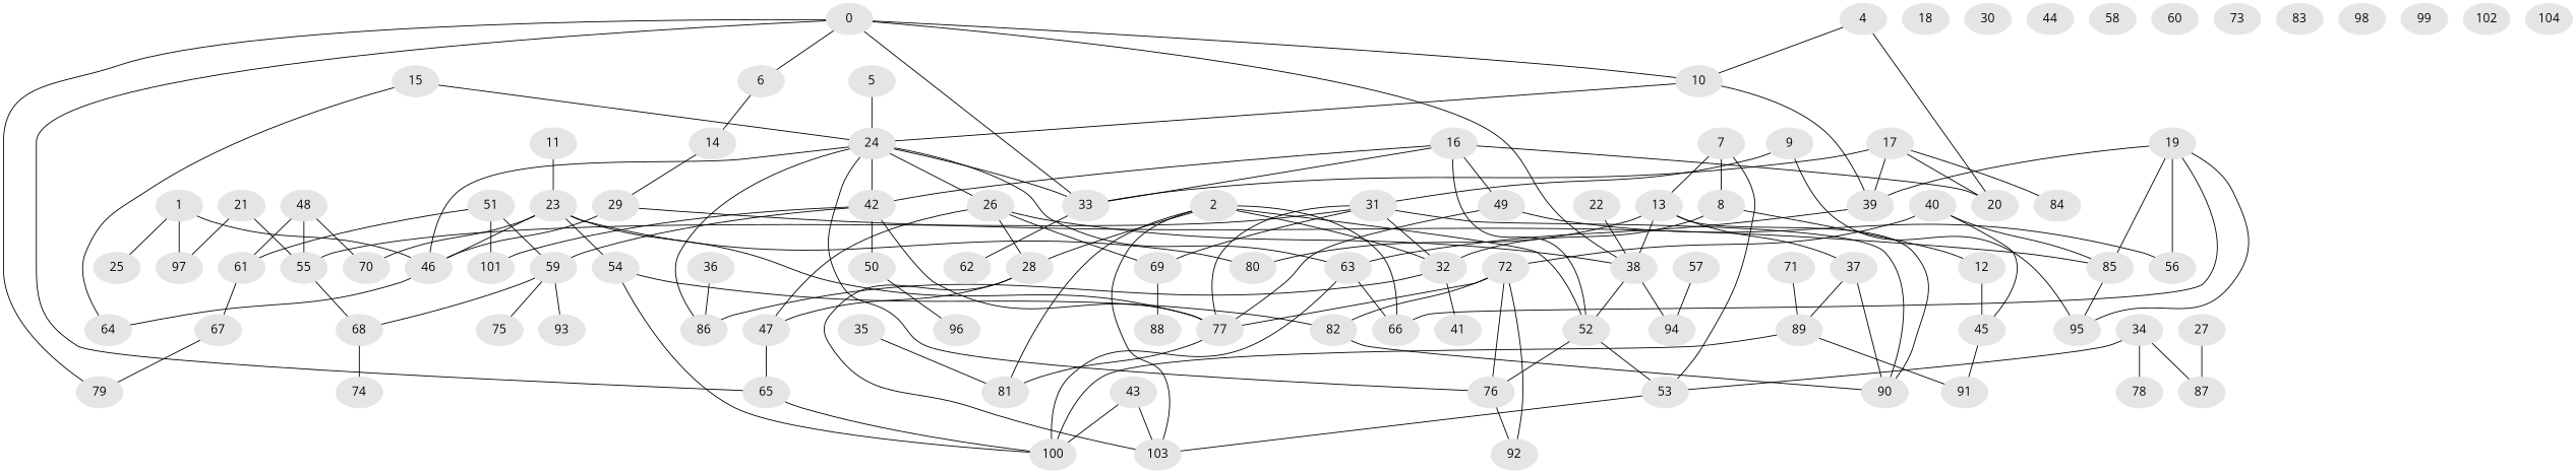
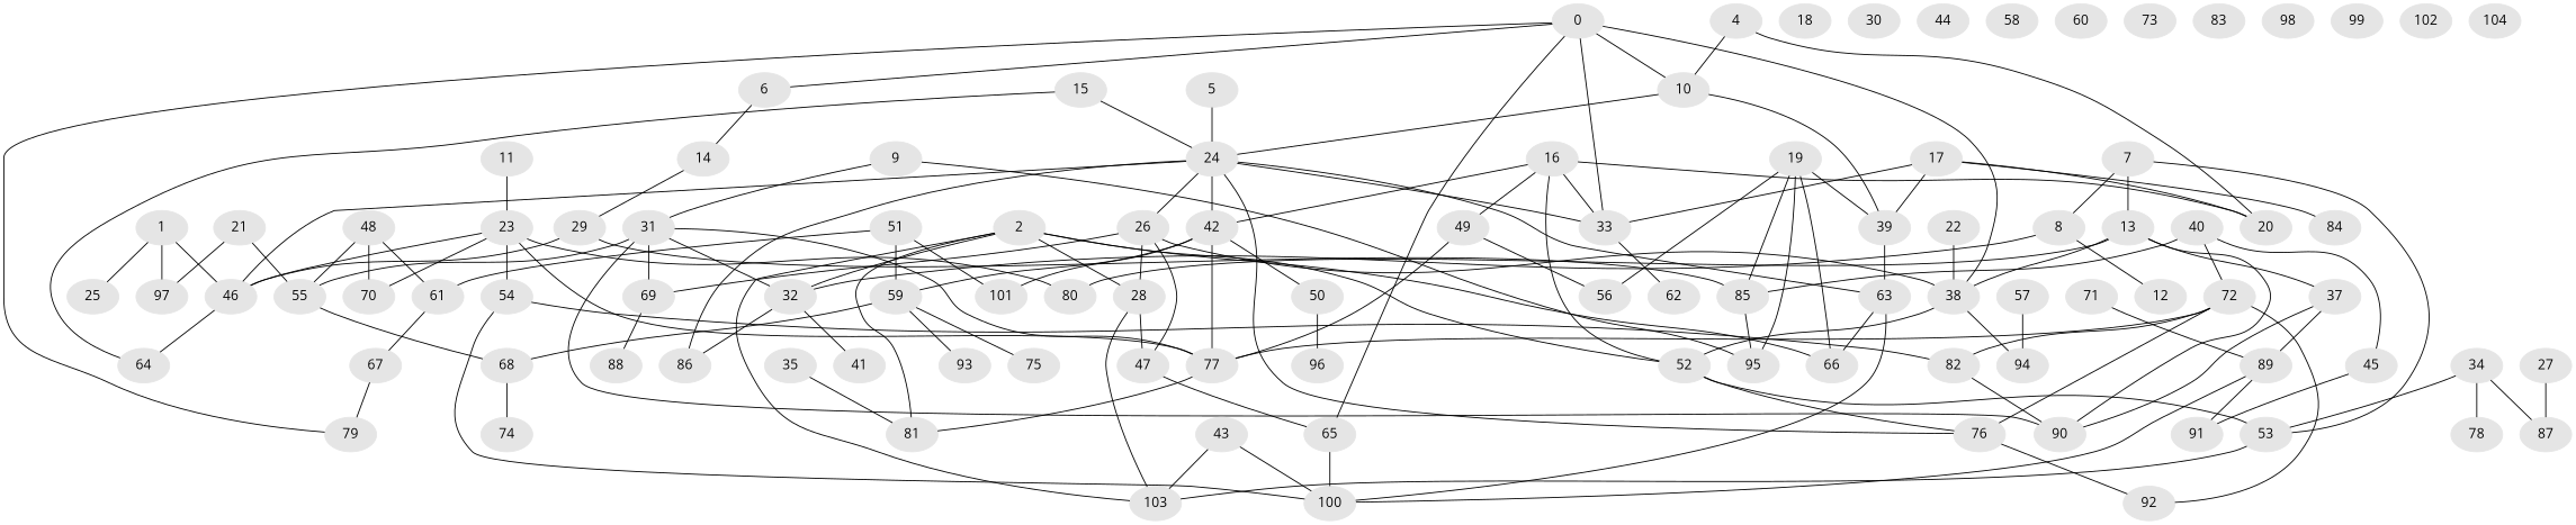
  graph {
    fontname="Open Sans"
    node [color=gray90 fontname="Open Sans" style=filled]
    edge [fontname="Open Sans"]
    1
    25
    46
    97
    64
    2
    28
    32
    52
    66
    81
    103
    47
    86
    41
    53
    76
    n18 [label=0]
    6
    10
    33
    38
    65
    79
    14
    24
    39
    62
    94
    100
    4
    20
    5
    42
    26
    63
    29
    7
    8
    13
    12
    37
    80
    90
    34
    87
    78
    45
    9
    31
    95
    55
    77
    69
    11
    23
    54
    70
    91
    89
    85
    15
    16
    49
    50
    59
    101
    56
    17
    84
    18
    19
    21
    68
    22
    82
    92
    88
    27
    30
    35
-   36
    40
    72
    96
    75
    93
    43
    44
    48
    61
    67
    51
    74
    57
    58
    60
    71
    73
    83
    98
    99
    102
    104
    1 -- 25
    1 -- 46
    1 -- 97
    46 -- 64
    2 -- 28
    2 -- 32
    2 -- 52
    2 -- 66
    2 -- 81
    2 -- 103
    28 -- 103
    28 -- 47
    32 -- 86
    32 -- 41
    52 -- 53
    52 -- 76
    47 -- 65
    53 -- 103
    76 -- 92
    n18 -- 6
    n18 -- 10
    n18 -- 33
    n18 -- 38
    n18 -- 65
    n18 -- 79
    6 -- 14
    10 -- 24
    10 -- 39
    33 -- 62
    38 -- 52
    38 -- 94
    65 -- 100
    14 -- 29
    24 -- 46
    24 -- 86
    24 -- 76
    24 -- 33
    24 -- 42
    24 -- 26
    24 -- 63
    39 -- 63
    4 -- 10
    4 -- 20
    5 -- 24
    42 -- 77
    42 -- 50
    42 -- 59
    42 -- 101
    26 -- 28
    26 -- 47
    26 -- 38
    26 -- 69
    63 -- 66
    63 -- 100
    29 -- 46
    29 -- 85
    7 -- 53
    7 -- 8
    7 -- 13
    8 -- 32
    8 -- 12
    13 -- 38
    13 -- 37
    13 -- 80
    13 -- 90
-   12 -- 45
    37 -- 90
    37 -- 89
    34 -- 53
    34 -- 87
    34 -- 78
    45 -- 91
    9 -- 31
    9 -- 95
    31 -- 32
    31 -- 90
    31 -- 55
    31 -- 77
    31 -- 69
    55 -- 68
    77 -- 81
    69 -- 88
    11 -- 23
    23 -- 46
    23 -- 80
    23 -- 77
    23 -- 54
    23 -- 70
    54 -- 100
    54 -- 82
    89 -- 100
    89 -- 91
    85 -- 95
    15 -- 64
    15 -- 24
    16 -- 52
    16 -- 33
    16 -- 20
    16 -- 42
    16 -- 49
    49 -- 77
    49 -- 56
    50 -- 96
    59 -- 68
    59 -- 75
    59 -- 93
    17 -- 33
    17 -- 39
    17 -- 20
    17 -- 84
    19 -- 66
    19 -- 39
    19 -- 95
    19 -- 85
    19 -- 56
    21 -- 97
    21 -- 55
    68 -- 74
    22 -- 38
    82 -- 90
    27 -- 87
    35 -- 81
-   36 -- 86
    40 -- 45
    40 -- 85
    40 -- 72
    72 -- 76
    72 -- 77
    72 -- 82
    72 -- 92
    43 -- 103
    43 -- 100
    48 -- 55
    48 -- 70
    48 -- 61
    61 -- 67
    67 -- 79
    51 -- 59
    51 -- 101
    51 -- 61
    57 -- 94
    71 -- 89
  }
